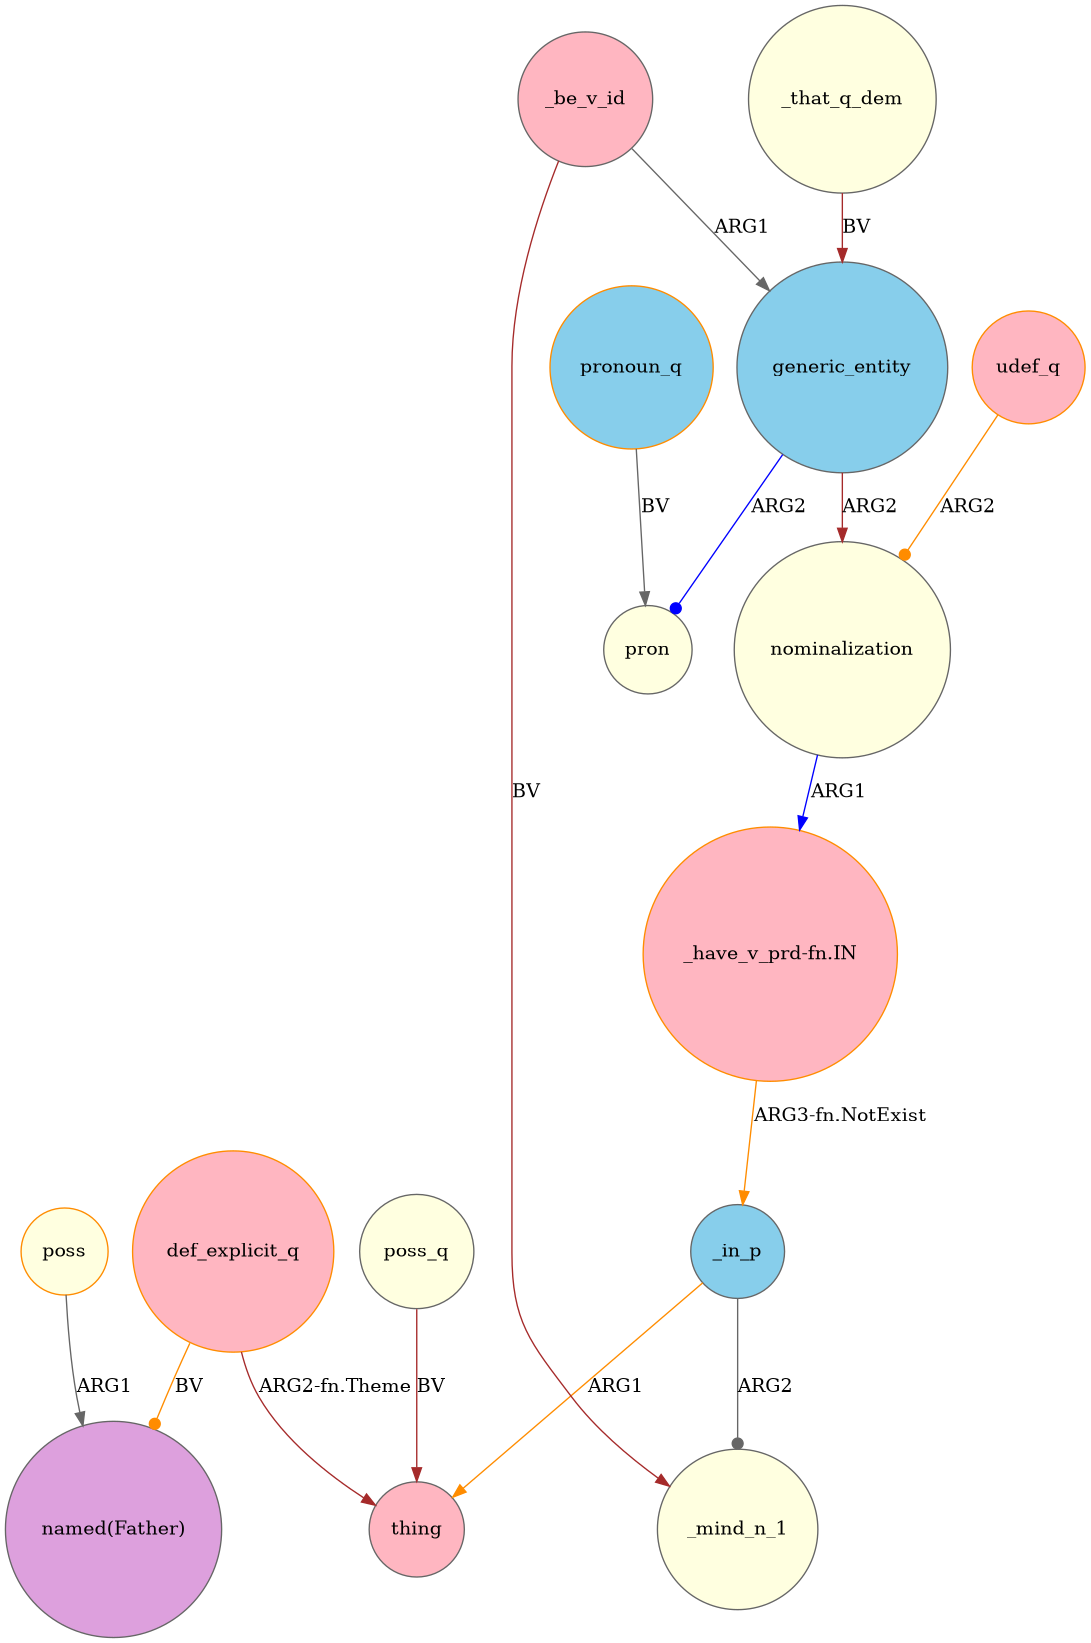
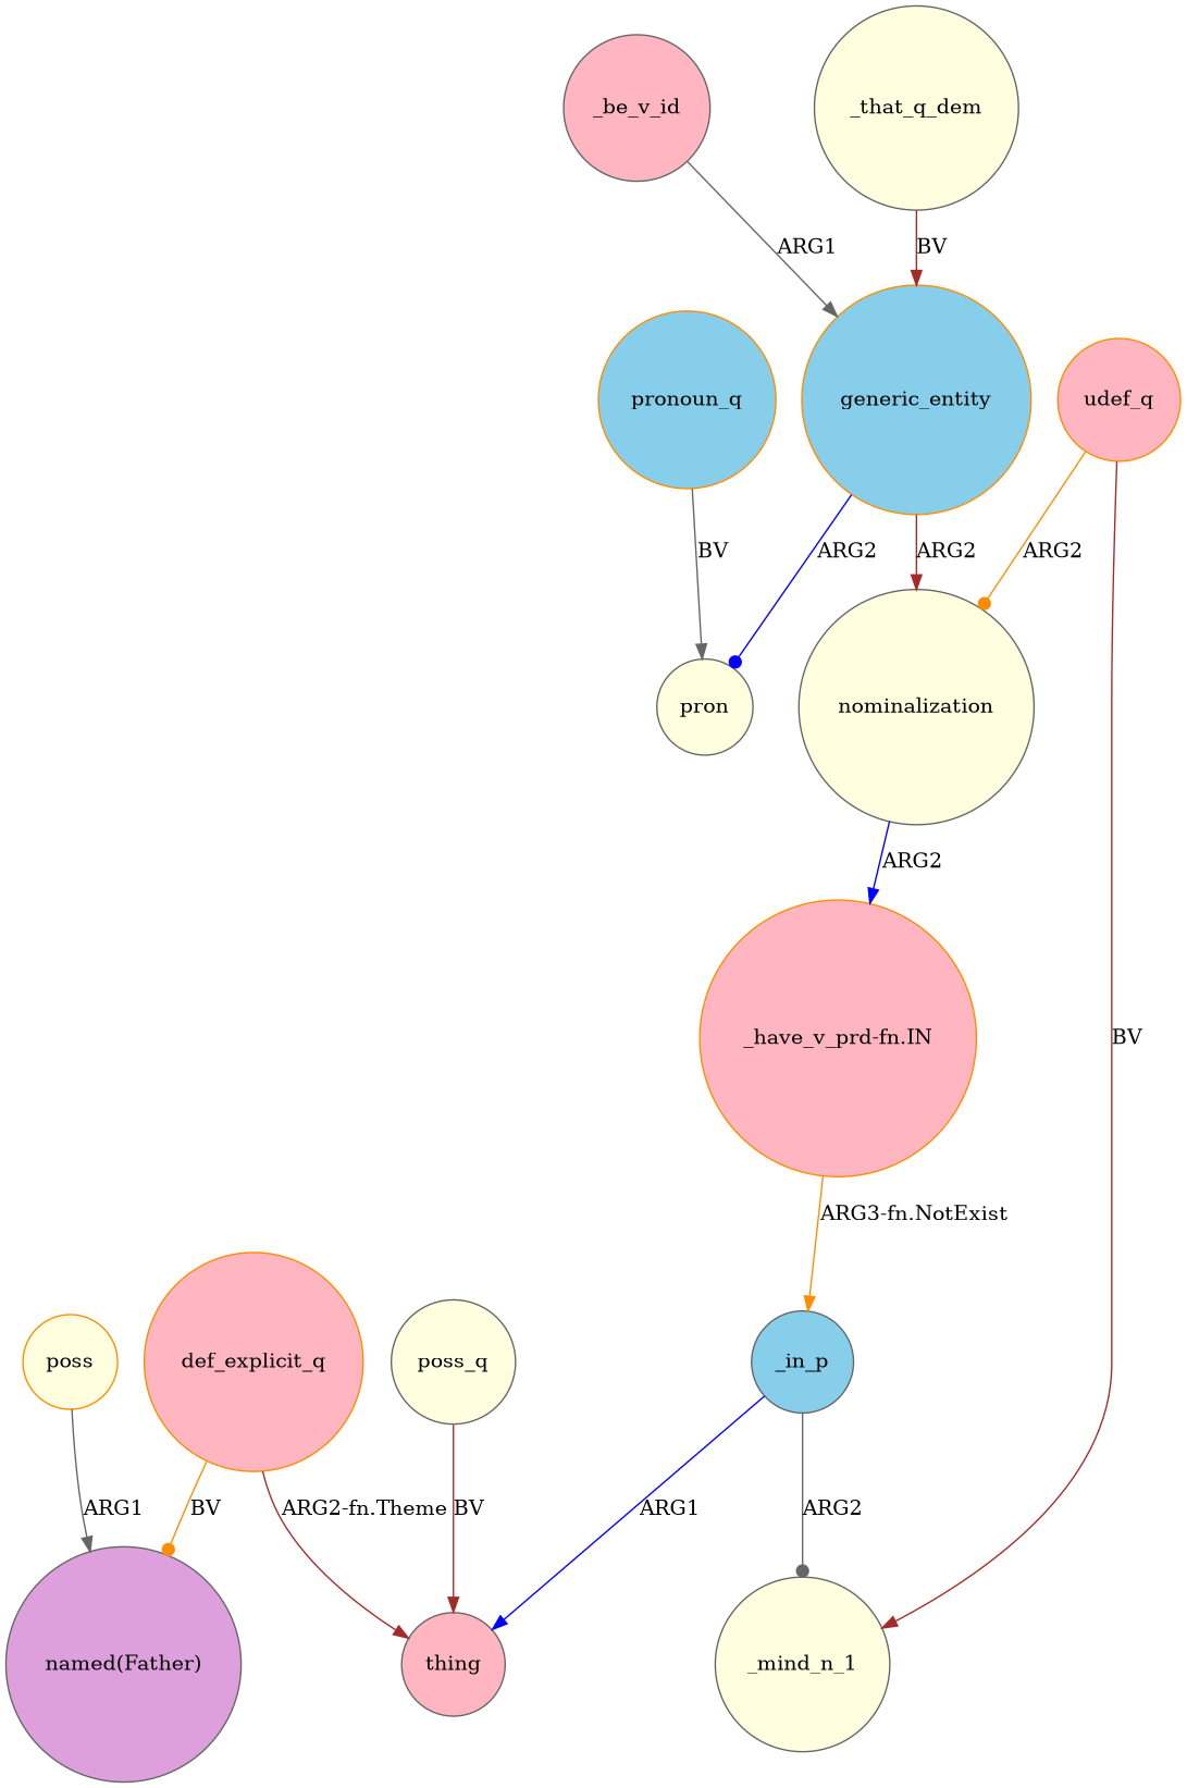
  digraph {
    node [color=gray40 fillcolor=lightyellow shape=circle style=filled]
    edge [arrowhead=normal color=brown]
    "_have_v_prd-fn.IN" [color=darkorange fillcolor=lightpink]
    _in_p [fillcolor=skyblue]
    "named(Father)" [fillcolor=plum]
    thing [fillcolor=lightpink]
    _mind_n_1
-   generic_entity [fillcolor=skyblue]
+   generic_entity [color=darkorange fillcolor=skyblue]
    _be_v_id [fillcolor=lightpink]
    nominalization
    pron
    poss [color=darkorange]
    udef_q [color=darkorange fillcolor=lightpink]
    _that_q_dem
    def_explicit_q [color=darkorange fillcolor=lightpink]
    n14 [label=poss_q]
    pronoun_q [color=darkorange fillcolor=skyblue]
    "_have_v_prd-fn.IN" -> _in_p [color=darkorange label="ARG3-fn.NotExist"]
-   _in_p -> thing [color=darkorange label=ARG1]
+   _in_p -> thing [color=blue label=ARG1]
    _in_p -> _mind_n_1 [arrowhead=dot color=gray40 label=ARG2]
    generic_entity -> nominalization [label=ARG2]
    generic_entity -> pron [arrowhead=dot color=blue label=ARG2]
    _be_v_id -> generic_entity [color=gray40 label=ARG1]
-   nominalization -> "_have_v_prd-fn.IN" [color=blue label=ARG1]
+   nominalization -> "_have_v_prd-fn.IN" [color=blue label=ARG2]
    poss -> "named(Father)" [color=gray40 label=ARG1]
-   _be_v_id -> _mind_n_1 [label=BV]
+   udef_q -> _mind_n_1 [label=BV]
    udef_q -> nominalization [arrowhead=dot color=darkorange label=ARG2]
    _that_q_dem -> generic_entity [label=BV]
    def_explicit_q -> "named(Father)" [arrowhead=dot color=darkorange label=BV]
    def_explicit_q -> thing [label="ARG2-fn.Theme"]
    n14 -> thing [label=BV]
    pronoun_q -> pron [color=gray40 label=BV]
  }
